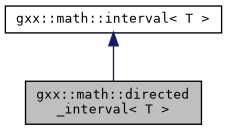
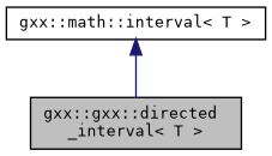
  digraph {
    fontname="DejaVu Sans Mono"
    node [color=black fontname="DejaVu Sans Mono" fontsize=10 shape=record style=filled]
-   n1 [fillcolor=grey75 fontcolor=black height=0.2 label="gxx::math::directed\l_interval\< T \>" width=0.4]
+   n1 [fillcolor=grey75 fontcolor=black height=0.2 label="gxx::gxx::directed\l_interval\< T \>" width=0.4]
    n2 [fillcolor=white height=0.2 label="gxx::math::interval\< T \>" width=0.4]
    n2 -> n1 [color=midnightblue dir=back fontname="DejaVu Sans Mono" fontsize=10 labelfontname=Helvetica labelfontsize=10 style=solid]
  }
